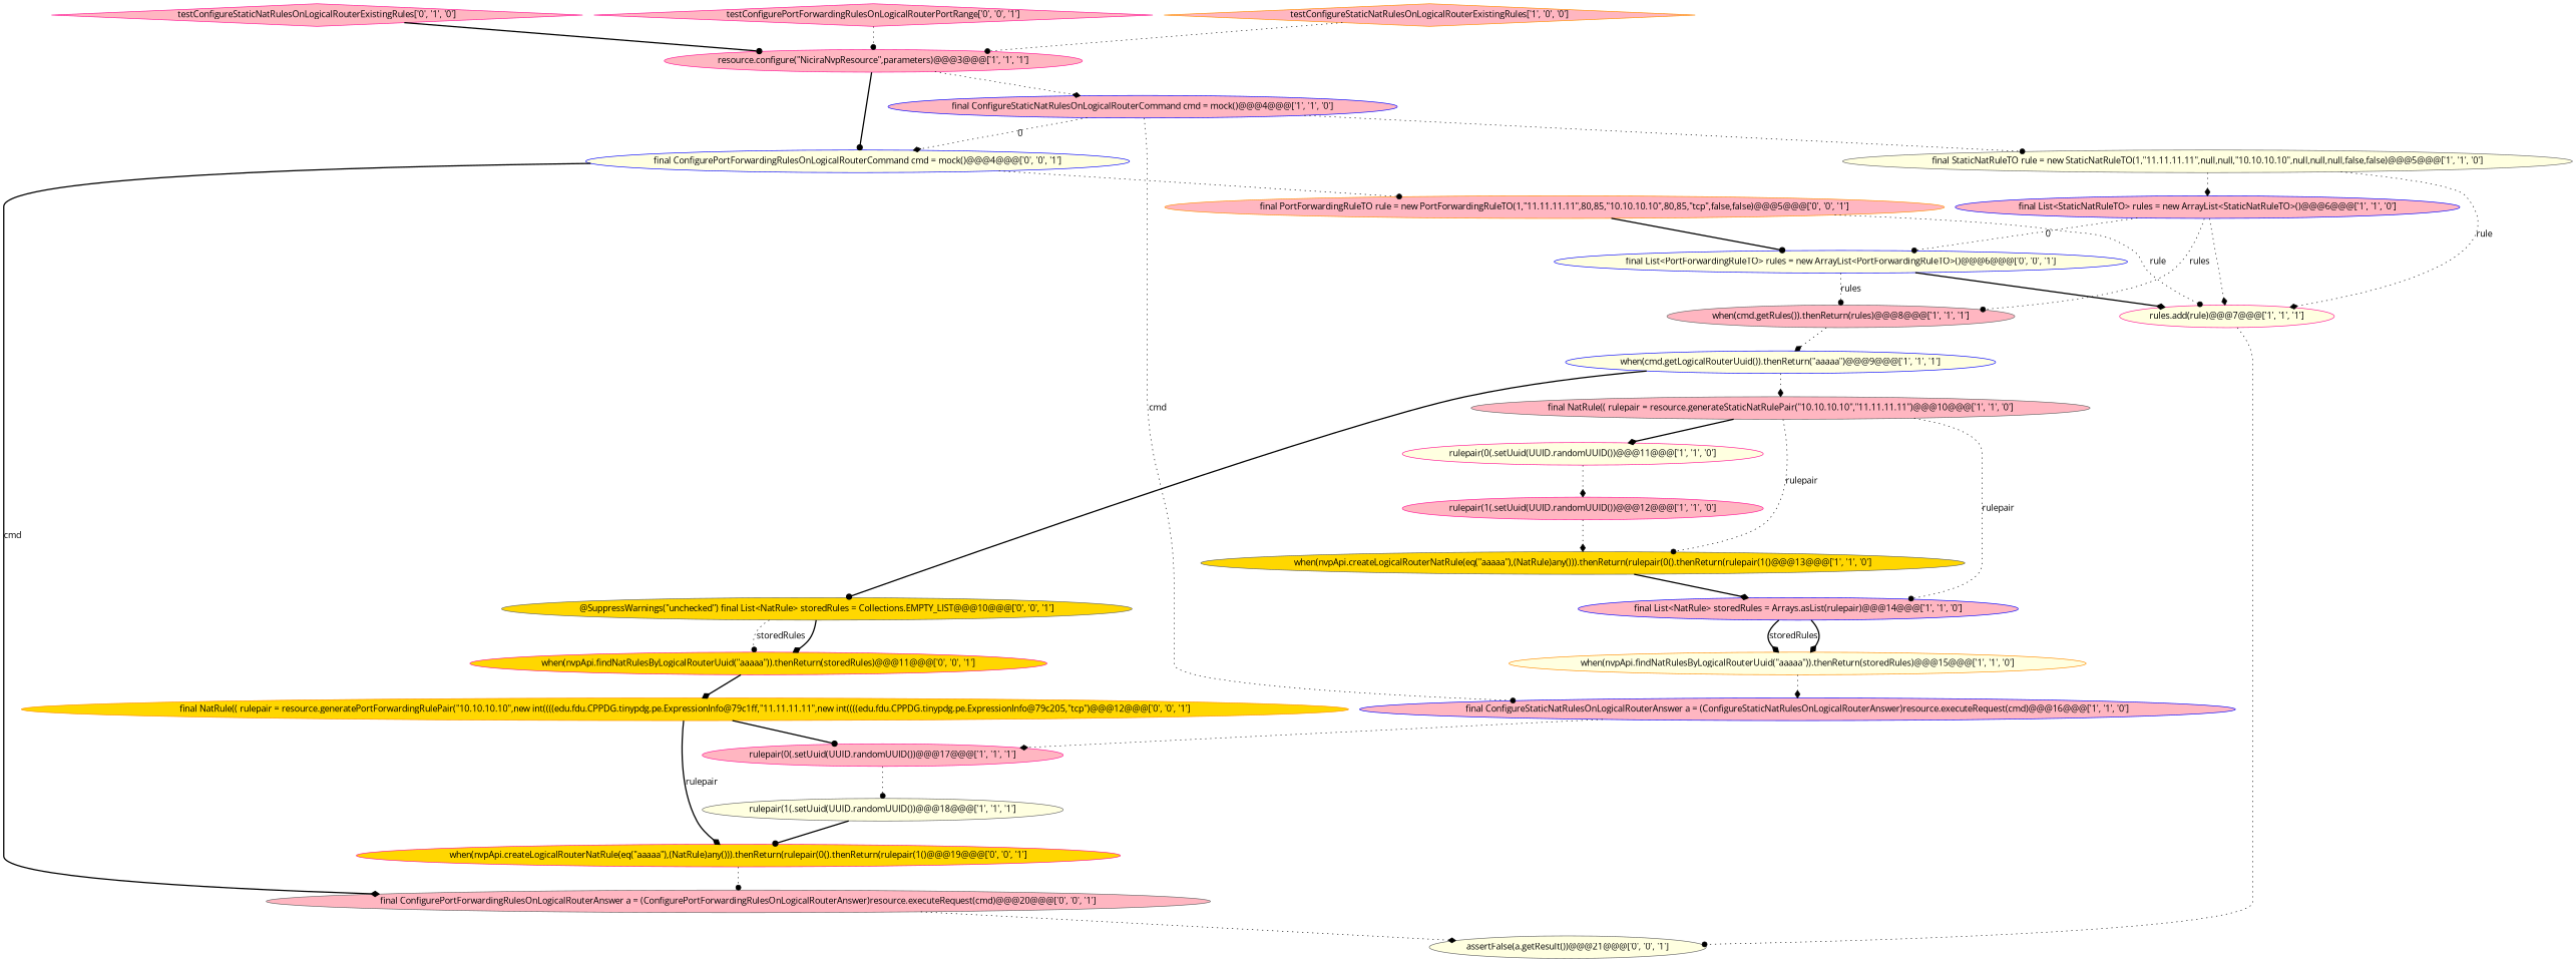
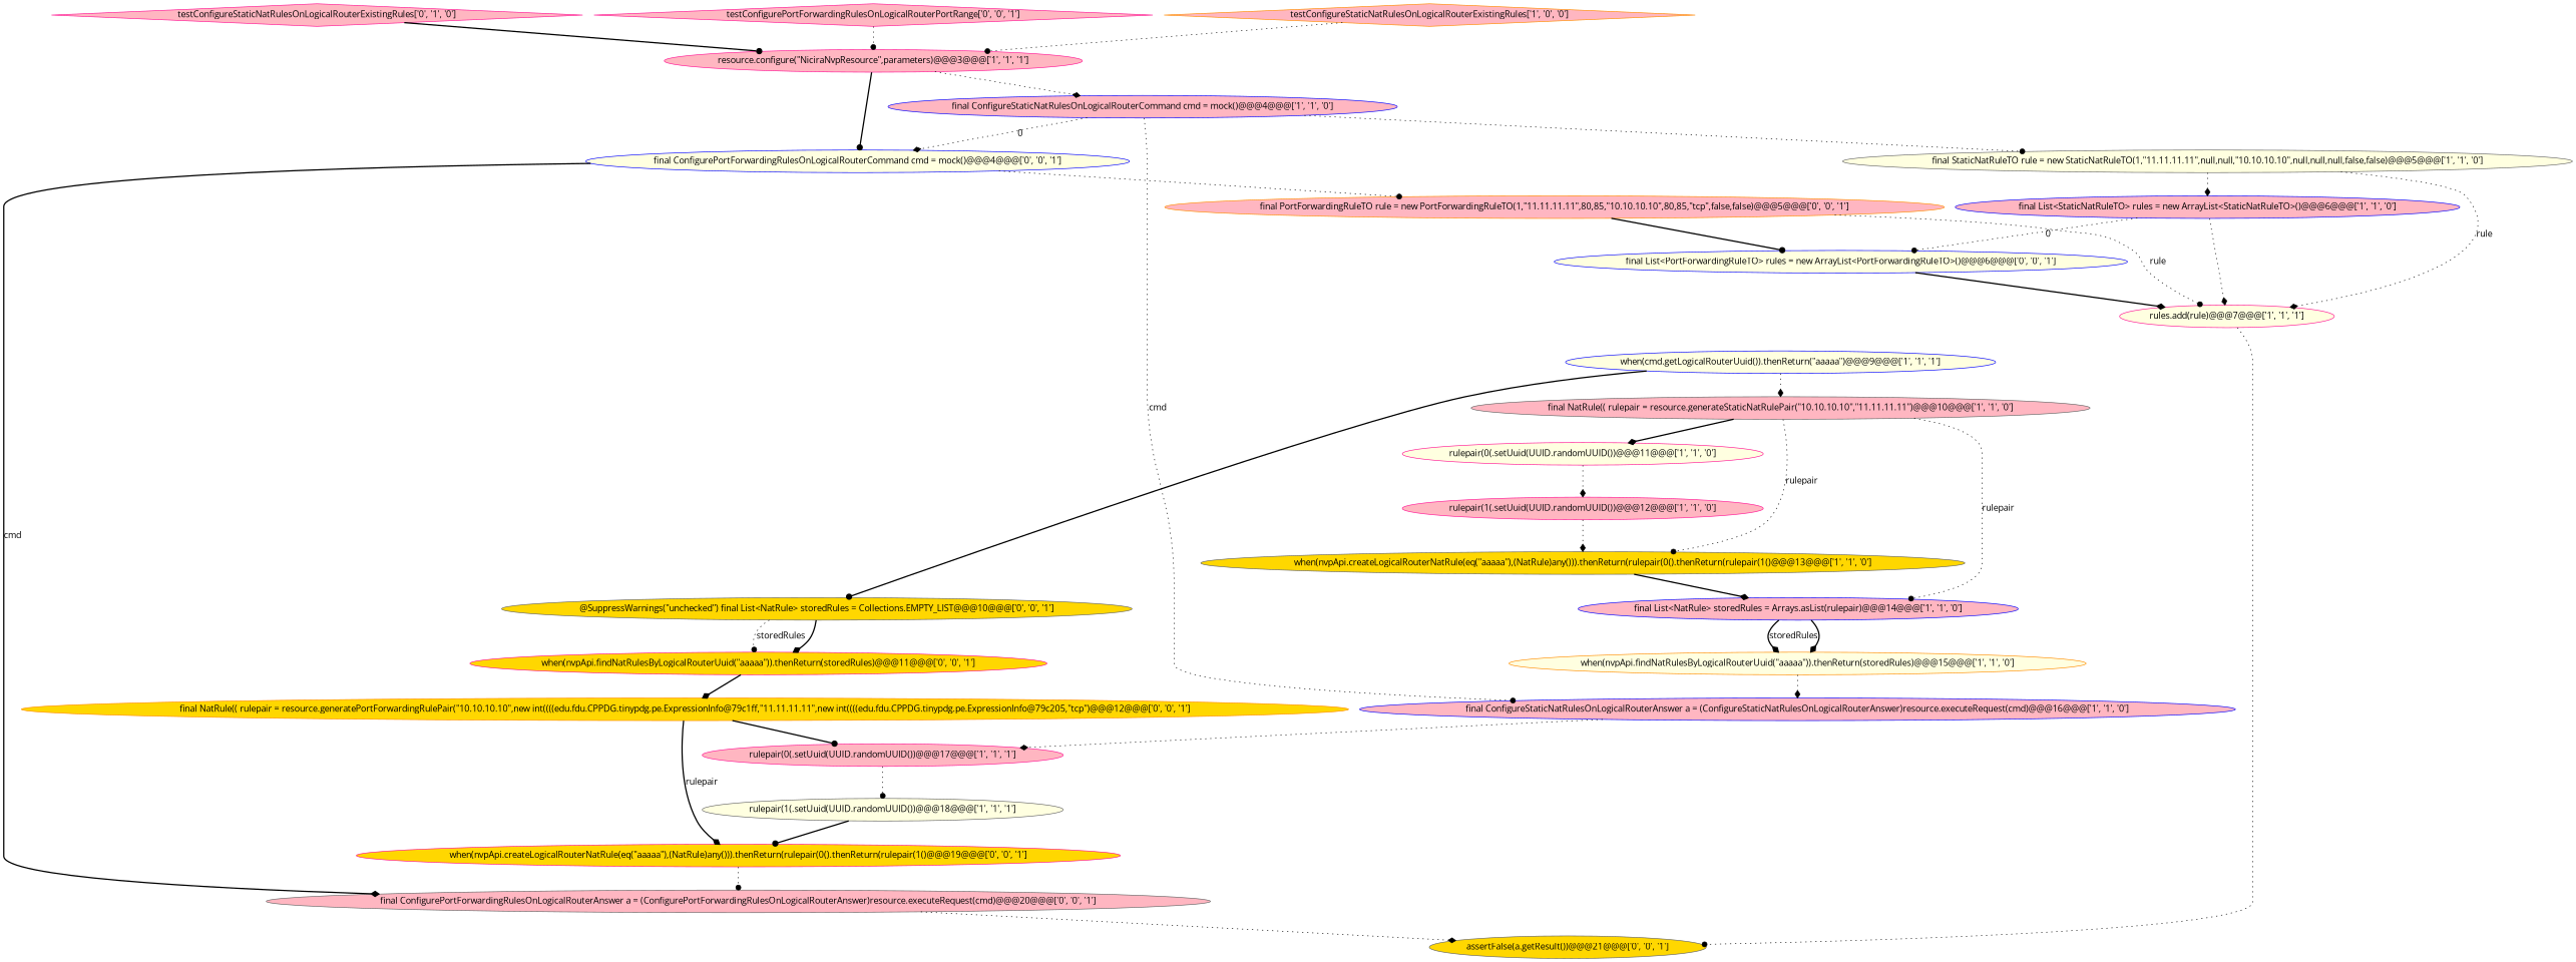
  digraph {
    fontname="Open Sans"
    node [color=deeppink fillcolor=lightpink fontname="Open Sans" shape=ellipse style=filled]
    edge [arrowhead=diamond fontname="Open Sans" style=dotted]
    n1 [color=darkorange fillcolor=lightyellow label="when(nvpApi.findNatRulesByLogicalRouterUuid(\"aaaaa\")).thenReturn(storedRules)@@@15@@@['1', '1', '0']"]
    n2 [color=blue label="final ConfigureStaticNatRulesOnLogicalRouterAnswer a = (ConfigureStaticNatRulesOnLogicalRouterAnswer)resource.executeRequest(cmd)@@@16@@@['1', '1', '0']"]
    n3 [label="rulepair(0(.setUuid(UUID.randomUUID())@@@17@@@['1', '1', '1']"]
    n4 [fillcolor=gold label="when(nvpApi.createLogicalRouterNatRule(eq(\"aaaaa\"),(NatRule)any())).thenReturn(rulepair(0().thenReturn(rulepair(1()@@@19@@@['0', '0', '1']"]
    n5 [color=gray40 label="final ConfigurePortForwardingRulesOnLogicalRouterAnswer a = (ConfigurePortForwardingRulesOnLogicalRouterAnswer)resource.executeRequest(cmd)@@@20@@@['0', '0', '1']"]
-   n6 [color=gray40 fillcolor=lightyellow label="assertFalse(a.getResult())@@@21@@@['0', '0', '1']"]
+   n6 [color=gray40 fillcolor=gold label="assertFalse(a.getResult())@@@21@@@['0', '0', '1']"]
    n7 [color=gray40 fillcolor=lightyellow label="rulepair(1(.setUuid(UUID.randomUUID())@@@18@@@['1', '1', '1']"]
    n8 [label="testConfigureStaticNatRulesOnLogicalRouterExistingRules['0', '1', '0']" shape=diamond]
    n9 [label="resource.configure(\"NiciraNvpResource\",parameters)@@@3@@@['1', '1', '1']"]
    n10 [color=blue fillcolor=lightyellow label="final ConfigurePortForwardingRulesOnLogicalRouterCommand cmd = mock()@@@4@@@['0', '0', '1']"]
    n11 [color=blue label="final ConfigureStaticNatRulesOnLogicalRouterCommand cmd = mock()@@@4@@@['1', '1', '0']"]
    n12 [label="rulepair(1(.setUuid(UUID.randomUUID())@@@12@@@['1', '1', '0']"]
    n13 [color=gray40 fillcolor=gold label="when(nvpApi.createLogicalRouterNatRule(eq(\"aaaaa\"),(NatRule)any())).thenReturn(rulepair(0().thenReturn(rulepair(1()@@@13@@@['1', '1', '0']"]
    n14 [color=blue label="final List<NatRule> storedRules = Arrays.asList(rulepair)@@@14@@@['1', '1', '0']"]
    n15 [color=gray40 fillcolor=gold label="@SuppressWarnings(\"unchecked\") final List<NatRule> storedRules = Collections.EMPTY_LIST@@@10@@@['0', '0', '1']"]
    n16 [fillcolor=gold label="when(nvpApi.findNatRulesByLogicalRouterUuid(\"aaaaa\")).thenReturn(storedRules)@@@11@@@['0', '0', '1']"]
    n17 [color=darkorange fillcolor=gold label="final NatRule(( rulepair = resource.generatePortForwardingRulePair(\"10.10.10.10\",new int((((edu.fdu.CPPDG.tinypdg.pe.ExpressionInfo@79c1ff,\"11.11.11.11\",new int((((edu.fdu.CPPDG.tinypdg.pe.ExpressionInfo@79c205,\"tcp\")@@@12@@@['0', '0', '1']"]
    n18 [color=blue label="final List<StaticNatRuleTO> rules = new ArrayList<StaticNatRuleTO>()@@@6@@@['1', '1', '0']"]
    n19 [color=blue fillcolor=lightyellow label="final List<PortForwardingRuleTO> rules = new ArrayList<PortForwardingRuleTO>()@@@6@@@['0', '0', '1']"]
-   n20 [color=gray40 label="when(cmd.getRules()).thenReturn(rules)@@@8@@@['1', '1', '1']"]
    n21 [fillcolor=lightyellow label="rules.add(rule)@@@7@@@['1', '1', '1']"]
    n22 [color=blue fillcolor=lightyellow label="when(cmd.getLogicalRouterUuid()).thenReturn(\"aaaaa\")@@@9@@@['1', '1', '1']"]
    n23 [color=darkorange label="final PortForwardingRuleTO rule = new PortForwardingRuleTO(1,\"11.11.11.11\",80,85,\"10.10.10.10\",80,85,\"tcp\",false,false)@@@5@@@['0', '0', '1']"]
    n24 [color=gray40 fillcolor=lightyellow label="final StaticNatRuleTO rule = new StaticNatRuleTO(1,\"11.11.11.11\",null,null,\"10.10.10.10\",null,null,null,false,false)@@@5@@@['1', '1', '0']"]
    n25 [label="testConfigurePortForwardingRulesOnLogicalRouterPortRange['0', '0', '1']" shape=diamond]
    n26 [color=gray40 label="final NatRule(( rulepair = resource.generateStaticNatRulePair(\"10.10.10.10\",\"11.11.11.11\")@@@10@@@['1', '1', '0']"]
    n27 [fillcolor=lightyellow label="rulepair(0(.setUuid(UUID.randomUUID())@@@11@@@['1', '1', '0']"]
    n28 [color=darkorange label="testConfigureStaticNatRulesOnLogicalRouterExistingRules['1', '0', '0']" shape=diamond]
    n1 -> n2
    n2 -> n3
    n3 -> n7 [arrowhead=dot]
    n4 -> n5 [arrowhead=dot]
    n5 -> n6
    n7 -> n4 [arrowhead=dot style=bold]
    n8 -> n9 [arrowhead=dot style=bold]
    n9 -> n10 [arrowhead=dot style=bold]
    n9 -> n11
    n10 -> n5 [label=cmd style=bold]
    n10 -> n23 [arrowhead=dot]
    n11 -> n2 [arrowhead=dot label=cmd]
    n11 -> n10 [label=0]
    n11 -> n24 [arrowhead=dot]
    n12 -> n13
    n13 -> n14 [style=bold]
    n14 -> n1 [label=storedRules style=bold]
    n14 -> n1 [style=bold]
    n15 -> n16 [style=bold]
    n15 -> n16 [arrowhead=dot label=storedRules]
    n16 -> n17 [style=bold]
    n17 -> n3 [arrowhead=dot style=bold]
    n17 -> n4 [label=rulepair style=bold]
    n18 -> n19 [arrowhead=dot label=0]
-   n18 -> n20 [arrowhead=dot label=rules]
    n18 -> n21
-   n19 -> n20 [arrowhead=dot label=rules]
    n19 -> n21 [style=bold]
-   n20 -> n22
    n21 -> n6 [arrowhead=dot]
    n22 -> n15 [arrowhead=dot style=bold]
    n22 -> n26
    n23 -> n19 [arrowhead=dot style=bold]
    n23 -> n21 [arrowhead=dot label=rule]
    n24 -> n18
    n24 -> n21 [label=rule]
    n25 -> n9 [arrowhead=dot]
    n26 -> n13 [arrowhead=dot label=rulepair]
    n26 -> n14 [arrowhead=dot label=rulepair]
    n26 -> n27 [style=bold]
    n27 -> n12
    n28 -> n9 [arrowhead=dot]
  }
